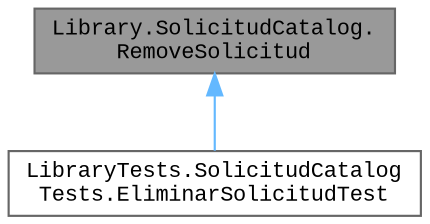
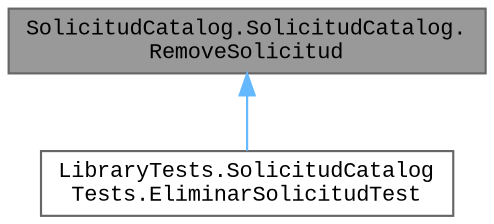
  digraph {
    rankdir=TB
    fontname="Liberation Mono"
    node [fontname="Liberation Mono" fontsize=10 shape=box style=filled]
-   n1 [color=gray40 fillcolor=grey60 fontcolor=black height=0.2 label="Library.SolicitudCatalog.\lRemoveSolicitud" width=0.4]
+   n1 [color=gray40 fillcolor=grey60 fontcolor=black height=0.2 label="SolicitudCatalog.SolicitudCatalog.\lRemoveSolicitud" width=0.4]
    n2 [color=grey40 fillcolor=white height=0.2 label="LibraryTests.SolicitudCatalog\lTests.EliminarSolicitudTest" width=0.4]
    n1 -> n2 [color=steelblue1 dir=back fontname="Liberation Mono" fontsize=10 labelfontname=Helvetica labelfontsize=10 style=solid]
  }
